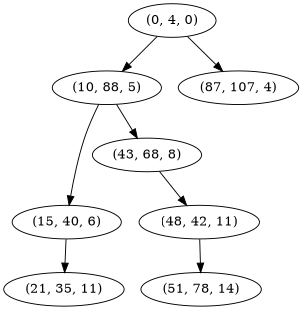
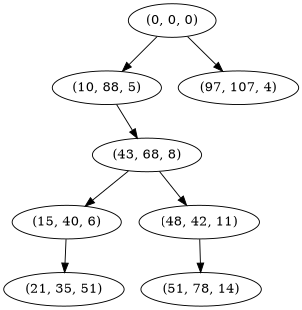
  digraph {
-   "(0, 0, 0)" [label="(0, 4, 0)"]
+   "(0, 0, 0)"
    "(10, 88, 5)"
-   "(97, 107, 4)" [label="(87, 107, 4)"]
+   "(97, 107, 4)"
    "(15, 40, 6)"
    n5 [label="(43, 68, 8)"]
-   "(21, 35, 11)"
+   "(21, 35, 11)" [label="(21, 35, 51)"]
    n7 [label="(48, 42, 11)"]
    n8 [label="(51, 78, 14)"]
    "(0, 0, 0)" -> "(10, 88, 5)"
    "(0, 0, 0)" -> "(97, 107, 4)"
-   "(10, 88, 5)" -> "(15, 40, 6)"
+   n5 -> "(15, 40, 6)"
    "(10, 88, 5)" -> n5
    "(15, 40, 6)" -> "(21, 35, 11)"
    n5 -> n7
    n7 -> n8
  }
